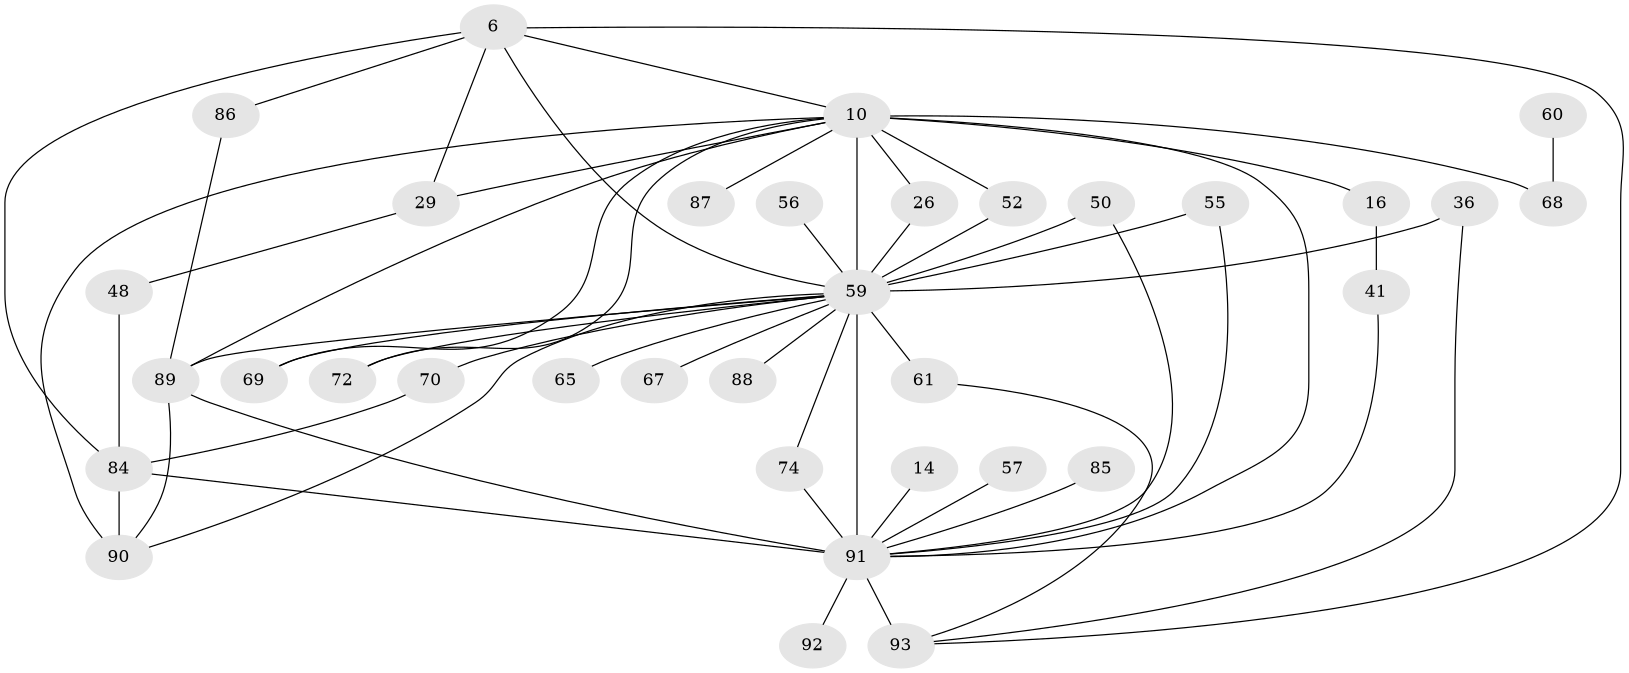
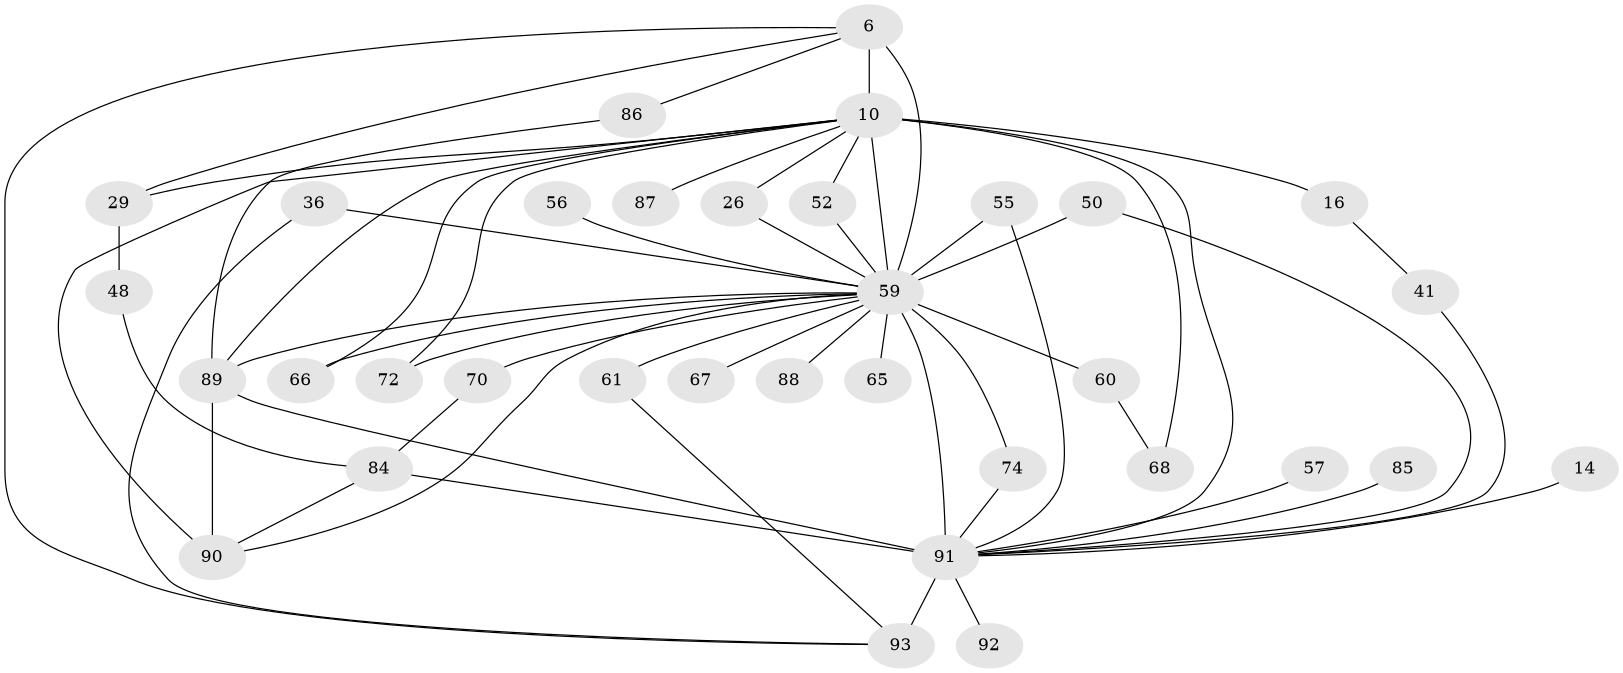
  graph {
    node [color=gray90 style=filled]
    6 [super="+5"]
    10 [super="+9"]
    n3 [label=29 super="+20"]
    59 [super="+11+58+39"]
    84 [super="+49+54"]
    86
    93 [super="+27+80"]
    91 [super="+63+8+82"]
    16
    26
    52
    68
-   69 [super="+30"]
+   69 [super="+30" label=66]
    72
    87
    89 [super="+47+62+73+83"]
    90 [super="+75+12"]
    48
    60 [super="+22"]
    61 [super="+32"]
    65
    67
    70
    74 [super="+51"]
    88
    92
    41
    14
    36
    50 [super="+35+42"]
    55
    56
    57
    85
    6 -- 10 [weight=6]
    6 -- n3
    6 -- 59 [weight=7]
-   6 -- 84 [weight=3]
    6 -- 86
    6 -- 93
    10 -- n3 [weight=2]
    10 -- 59 [weight=13]
    10 -- 91 [weight=6]
    10 -- 16 [weight=2]
    10 -- 26
    10 -- 52
    10 -- 68
    10 -- 69
    10 -- 72
    10 -- 87 [weight=2]
    10 -- 89 [weight=5]
    10 -- 90 [weight=2]
    n3 -- 48
    59 -- 91 [weight=16]
    59 -- 69 [weight=2]
    59 -- 72
    59 -- 89 [weight=4]
    59 -- 90
+   59 -- 60 [weight=2]
    59 -- 61 [weight=2]
    59 -- 65 [weight=2]
    59 -- 67
    59 -- 70
    59 -- 74
    59 -- 88 [weight=2]
    84 -- 91 [weight=2]
    84 -- 90 [weight=2]
    86 -- 89
    91 -- 93 [weight=5]
    91 -- 92 [weight=2]
    16 -- 41
    26 -- 59
    52 -- 59
    89 -- 91 [weight=5]
    89 -- 90 [weight=2]
    48 -- 84
    60 -- 68
    61 -- 93
    70 -- 84
    74 -- 91
    41 -- 91
    14 -- 91 [weight=2]
    36 -- 59
    36 -- 93
    50 -- 59 [weight=3]
    50 -- 91 [weight=2]
    55 -- 59
    55 -- 91
    56 -- 59 [weight=2]
    57 -- 91 [weight=2]
    85 -- 91 [weight=2]
  }
